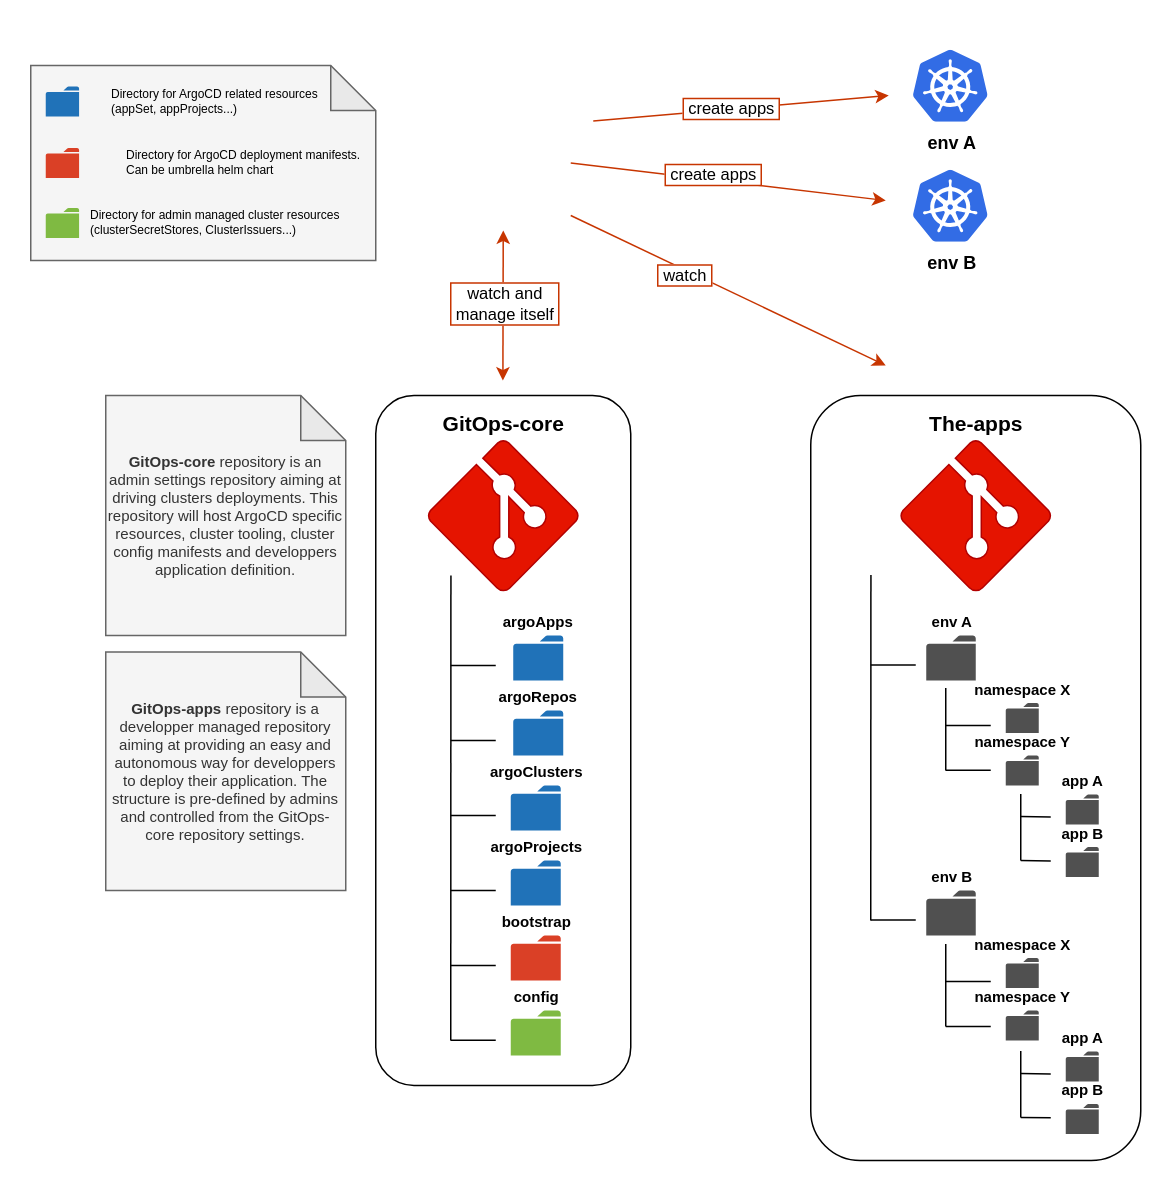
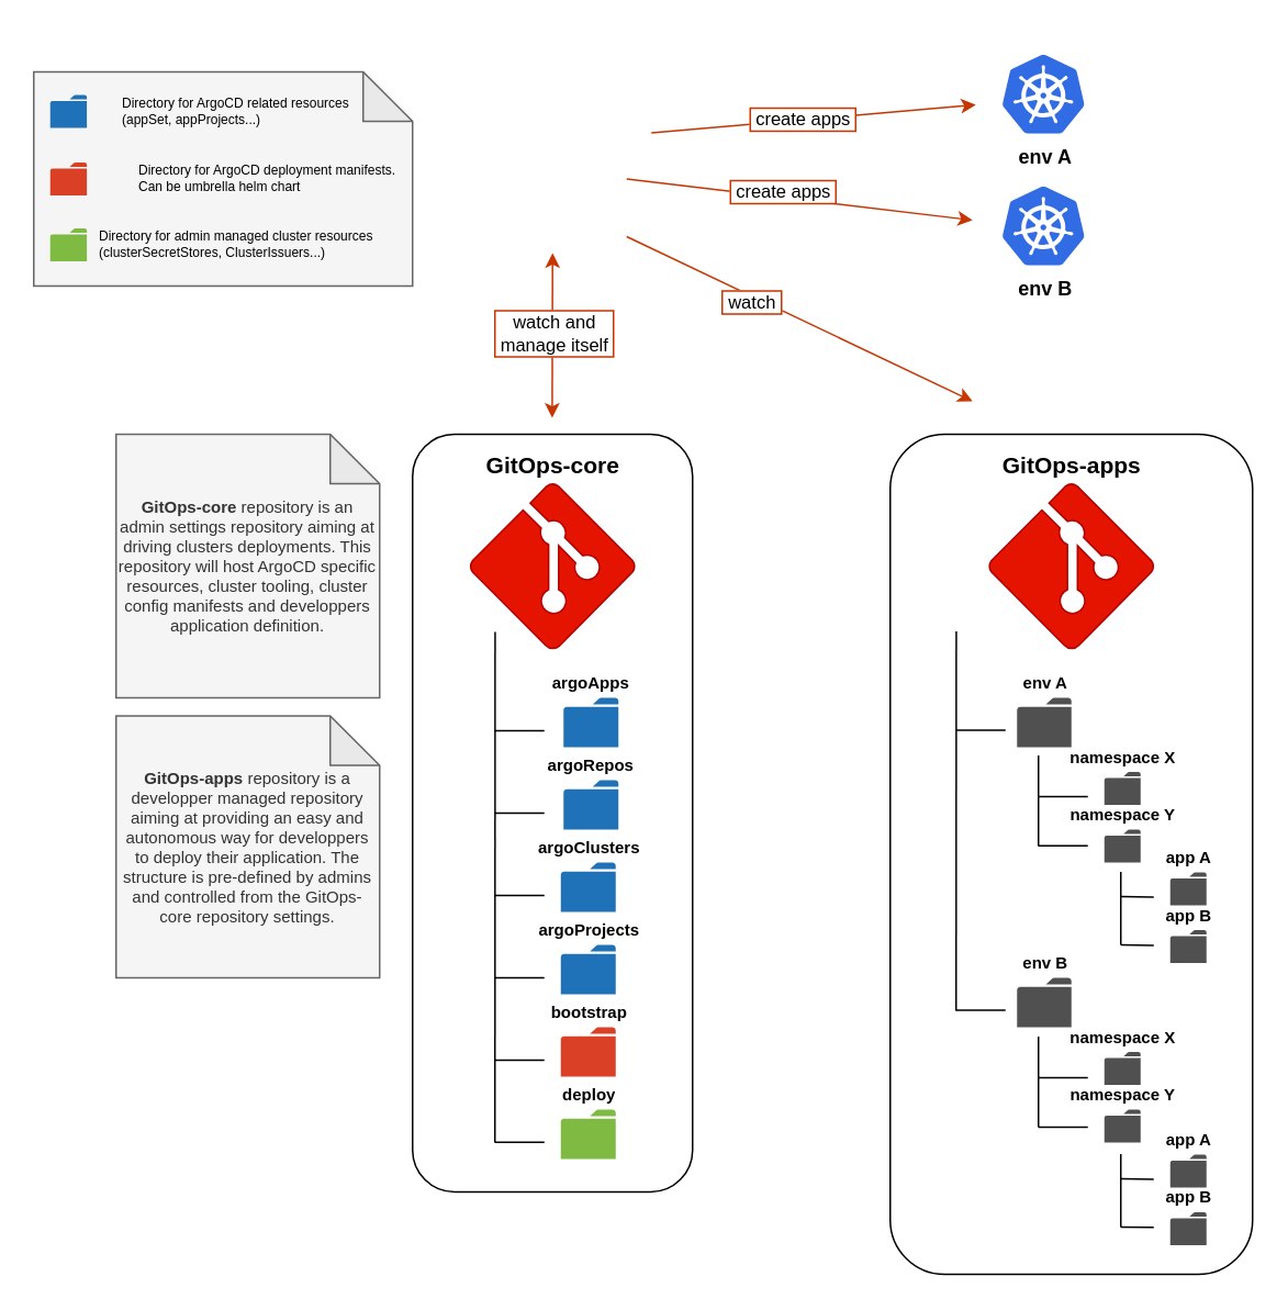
  <mxCell id="0" />
  <mxCell id="1" parent="0" />
  <mxCell id="2" value="" style="rounded=1;whiteSpace=wrap;html=1;" parent="1" vertex="1"><mxGeometry x="540" y="263" width="220" height="510" as="geometry" /></mxCell>
  <mxCell id="3" value="" style="rounded=1;whiteSpace=wrap;html=1;" parent="1" vertex="1"><mxGeometry x="250" y="263" width="170" height="460" as="geometry" /></mxCell>
  <mxCell id="4" value="argoApps" style="sketch=0;pointerEvents=1;shadow=0;dashed=0;html=1;strokeColor=none;labelPosition=center;verticalLabelPosition=top;verticalAlign=bottom;outlineConnect=0;align=center;shape=mxgraph.office.concepts.folder;fillColor=#2072B8;aspect=fixed;fontSize=10;fontStyle=1" parent="1" vertex="1"><mxGeometry x="341.66" y="423" width="33.33" height="30" as="geometry" /></mxCell>
  <mxCell id="5" value="argoRepos" style="sketch=0;pointerEvents=1;shadow=0;dashed=0;html=1;strokeColor=none;labelPosition=center;verticalLabelPosition=top;verticalAlign=bottom;outlineConnect=0;align=center;shape=mxgraph.office.concepts.folder;fillColor=#2072B8;aspect=fixed;fontSize=10;fontStyle=1" parent="1" vertex="1"><mxGeometry x="341.66" y="473" width="33.33" height="30" as="geometry" /></mxCell>
  <mxCell id="6" value="argoClusters" style="sketch=0;pointerEvents=1;shadow=0;dashed=0;html=1;strokeColor=none;labelPosition=center;verticalLabelPosition=top;verticalAlign=bottom;outlineConnect=0;align=center;shape=mxgraph.office.concepts.folder;fillColor=#2072B8;aspect=fixed;fontSize=10;fontStyle=1" parent="1" vertex="1"><mxGeometry x="340" y="523" width="33.33" height="30" as="geometry" /></mxCell>
  <mxCell id="7" value="argoProjects" style="sketch=0;pointerEvents=1;shadow=0;dashed=0;html=1;strokeColor=none;labelPosition=center;verticalLabelPosition=top;verticalAlign=bottom;outlineConnect=0;align=center;shape=mxgraph.office.concepts.folder;fillColor=#2072B8;aspect=fixed;fontSize=10;fontStyle=1" parent="1" vertex="1"><mxGeometry x="340" y="573" width="33.33" height="30" as="geometry" /></mxCell>
  <mxCell id="8" value="" style="endArrow=none;html=1;rounded=0;entryX=0.5;entryY=1;entryDx=0;entryDy=0;" parent="1" edge="1"><mxGeometry width="50" height="50" relative="1" as="geometry"><mxPoint x="300" y="693" as="sourcePoint" /><mxPoint x="300.11" y="383" as="targetPoint" /></mxGeometry></mxCell>
  <mxCell id="9" value="bootstrap" style="sketch=0;pointerEvents=1;shadow=0;dashed=0;html=1;strokeColor=none;labelPosition=center;verticalLabelPosition=top;verticalAlign=bottom;outlineConnect=0;align=center;shape=mxgraph.office.concepts.folder;fillColor=#DA4026;aspect=fixed;fontSize=10;fontStyle=1" parent="1" vertex="1"><mxGeometry x="340" y="623" width="33.33" height="30" as="geometry" /></mxCell>
- <mxCell id="10" value="config" style="sketch=0;pointerEvents=1;shadow=0;dashed=0;html=1;strokeColor=none;labelPosition=center;verticalLabelPosition=top;verticalAlign=bottom;outlineConnect=0;align=center;shape=mxgraph.office.concepts.folder;fillColor=#7FBA42;aspect=fixed;fontSize=10;fontStyle=1" parent="1" vertex="1"><mxGeometry x="340" y="673" width="33.33" height="30" as="geometry" /></mxCell>
+ <mxCell id="10" value="deploy" style="sketch=0;pointerEvents=1;shadow=0;dashed=0;html=1;strokeColor=none;labelPosition=center;verticalLabelPosition=top;verticalAlign=bottom;outlineConnect=0;align=center;shape=mxgraph.office.concepts.folder;fillColor=#7FBA42;aspect=fixed;fontSize=10;fontStyle=1" parent="1" vertex="1"><mxGeometry x="340" y="673" width="33.33" height="30" as="geometry" /></mxCell>
  <mxCell id="11" value="" style="endArrow=none;html=1;rounded=0;" parent="1" edge="1"><mxGeometry width="50" height="50" relative="1" as="geometry"><mxPoint x="300" y="692.86" as="sourcePoint" /><mxPoint x="330" y="692.86" as="targetPoint" /></mxGeometry></mxCell>
  <mxCell id="12" value="" style="endArrow=none;html=1;rounded=0;" parent="1" edge="1"><mxGeometry width="50" height="50" relative="1" as="geometry"><mxPoint x="300" y="643" as="sourcePoint" /><mxPoint x="330" y="643" as="targetPoint" /></mxGeometry></mxCell>
  <mxCell id="13" value="" style="endArrow=none;html=1;rounded=0;" parent="1" edge="1"><mxGeometry width="50" height="50" relative="1" as="geometry"><mxPoint x="300" y="593" as="sourcePoint" /><mxPoint x="330" y="593" as="targetPoint" /></mxGeometry></mxCell>
  <mxCell id="14" value="" style="endArrow=none;html=1;rounded=0;" parent="1" edge="1"><mxGeometry width="50" height="50" relative="1" as="geometry"><mxPoint x="300" y="543" as="sourcePoint" /><mxPoint x="330" y="543" as="targetPoint" /></mxGeometry></mxCell>
  <mxCell id="15" value="" style="endArrow=none;html=1;rounded=0;" parent="1" edge="1"><mxGeometry width="50" height="50" relative="1" as="geometry"><mxPoint x="300" y="493" as="sourcePoint" /><mxPoint x="330" y="493" as="targetPoint" /></mxGeometry></mxCell>
  <mxCell id="16" value="" style="endArrow=none;html=1;rounded=0;" parent="1" edge="1"><mxGeometry width="50" height="50" relative="1" as="geometry"><mxPoint x="300" y="443" as="sourcePoint" /><mxPoint x="330" y="443" as="targetPoint" /></mxGeometry></mxCell>
  <mxCell id="17" value="" style="endArrow=none;html=1;rounded=0;entryX=0.5;entryY=1;entryDx=0;entryDy=0;" parent="1" edge="1"><mxGeometry width="50" height="50" relative="1" as="geometry"><mxPoint x="580" y="613" as="sourcePoint" /><mxPoint x="580.11" y="382.73" as="targetPoint" /></mxGeometry></mxCell>
  <mxCell id="18" value="" style="endArrow=none;html=1;rounded=0;" parent="1" edge="1"><mxGeometry width="50" height="50" relative="1" as="geometry"><mxPoint x="580" y="612.73" as="sourcePoint" /><mxPoint x="610" y="612.73" as="targetPoint" /></mxGeometry></mxCell>
  <mxCell id="19" value="" style="endArrow=none;html=1;rounded=0;" parent="1" edge="1"><mxGeometry width="50" height="50" relative="1" as="geometry"><mxPoint x="580" y="442.73" as="sourcePoint" /><mxPoint x="610" y="442.73" as="targetPoint" /></mxGeometry></mxCell>
  <mxCell id="20" value="env A" style="sketch=0;pointerEvents=1;shadow=0;dashed=0;html=1;strokeColor=none;fillColor=#505050;labelPosition=center;verticalLabelPosition=top;verticalAlign=bottom;outlineConnect=0;align=center;shape=mxgraph.office.concepts.folder;fontSize=10;fontStyle=1" parent="1" vertex="1"><mxGeometry x="617" y="423" width="33" height="30" as="geometry" /></mxCell>
  <mxCell id="21" value="env B" style="sketch=0;pointerEvents=1;shadow=0;dashed=0;html=1;strokeColor=none;fillColor=#505050;labelPosition=center;verticalLabelPosition=top;verticalAlign=bottom;outlineConnect=0;align=center;shape=mxgraph.office.concepts.folder;fontSize=10;fontStyle=1" parent="1" vertex="1"><mxGeometry x="617" y="593" width="33" height="30" as="geometry" /></mxCell>
  <mxCell id="22" value="namespace X" style="sketch=0;pointerEvents=1;shadow=0;dashed=0;html=1;strokeColor=none;fillColor=#505050;labelPosition=center;verticalLabelPosition=top;verticalAlign=bottom;outlineConnect=0;align=center;shape=mxgraph.office.concepts.folder;fontSize=10;aspect=fixed;fontStyle=1" parent="1" vertex="1"><mxGeometry x="670" y="468" width="22" height="20" as="geometry" /></mxCell>
  <mxCell id="23" value="namespace Y" style="sketch=0;pointerEvents=1;shadow=0;dashed=0;html=1;strokeColor=none;fillColor=#505050;labelPosition=center;verticalLabelPosition=top;verticalAlign=bottom;outlineConnect=0;align=center;shape=mxgraph.office.concepts.folder;fontSize=10;aspect=fixed;fontStyle=1" parent="1" vertex="1"><mxGeometry x="670" y="503" width="22" height="20" as="geometry" /></mxCell>
  <mxCell id="24" value="namespace X" style="sketch=0;pointerEvents=1;shadow=0;dashed=0;html=1;strokeColor=none;fillColor=#505050;labelPosition=center;verticalLabelPosition=top;verticalAlign=bottom;outlineConnect=0;align=center;shape=mxgraph.office.concepts.folder;fontSize=10;aspect=fixed;fontStyle=1" parent="1" vertex="1"><mxGeometry x="670" y="638" width="22" height="20" as="geometry" /></mxCell>
  <mxCell id="25" value="namespace Y" style="sketch=0;pointerEvents=1;shadow=0;dashed=0;html=1;strokeColor=none;fillColor=#505050;labelPosition=center;verticalLabelPosition=top;verticalAlign=bottom;outlineConnect=0;align=center;shape=mxgraph.office.concepts.folder;fontSize=10;aspect=fixed;fontStyle=1" parent="1" vertex="1"><mxGeometry x="670" y="673" width="22" height="20" as="geometry" /></mxCell>
  <mxCell id="26" value="app A" style="sketch=0;pointerEvents=1;shadow=0;dashed=0;html=1;strokeColor=none;fillColor=#505050;labelPosition=center;verticalLabelPosition=top;verticalAlign=bottom;outlineConnect=0;align=center;shape=mxgraph.office.concepts.folder;fontSize=10;aspect=fixed;fontStyle=1" parent="1" vertex="1"><mxGeometry x="710" y="529" width="22" height="20" as="geometry" /></mxCell>
  <mxCell id="27" value="app B" style="sketch=0;pointerEvents=1;shadow=0;dashed=0;html=1;strokeColor=none;fillColor=#505050;labelPosition=center;verticalLabelPosition=top;verticalAlign=bottom;outlineConnect=0;align=center;shape=mxgraph.office.concepts.folder;fontSize=10;aspect=fixed;fontStyle=1" parent="1" vertex="1"><mxGeometry x="710" y="564" width="22" height="20" as="geometry" /></mxCell>
  <mxCell id="28" value="" style="endArrow=none;html=1;rounded=0;" parent="1" edge="1"><mxGeometry width="50" height="50" relative="1" as="geometry"><mxPoint x="630" y="513" as="sourcePoint" /><mxPoint x="630" y="458" as="targetPoint" /></mxGeometry></mxCell>
  <mxCell id="29" value="" style="endArrow=none;html=1;rounded=0;" parent="1" edge="1"><mxGeometry width="50" height="50" relative="1" as="geometry"><mxPoint x="630" y="512.89" as="sourcePoint" /><mxPoint x="660" y="512.89" as="targetPoint" /></mxGeometry></mxCell>
  <mxCell id="30" value="" style="endArrow=none;html=1;rounded=0;" parent="1" edge="1"><mxGeometry width="50" height="50" relative="1" as="geometry"><mxPoint x="630" y="483" as="sourcePoint" /><mxPoint x="660" y="483" as="targetPoint" /></mxGeometry></mxCell>
  <mxCell id="31" value="" style="endArrow=none;html=1;rounded=0;" parent="1" edge="1"><mxGeometry width="50" height="50" relative="1" as="geometry"><mxPoint x="630" y="683.71" as="sourcePoint" /><mxPoint x="630" y="628.71" as="targetPoint" /></mxGeometry></mxCell>
  <mxCell id="32" value="" style="endArrow=none;html=1;rounded=0;" parent="1" edge="1"><mxGeometry width="50" height="50" relative="1" as="geometry"><mxPoint x="630" y="683.6" as="sourcePoint" /><mxPoint x="660" y="683.6" as="targetPoint" /></mxGeometry></mxCell>
  <mxCell id="33" value="" style="endArrow=none;html=1;rounded=0;" parent="1" edge="1"><mxGeometry width="50" height="50" relative="1" as="geometry"><mxPoint x="630" y="653.71" as="sourcePoint" /><mxPoint x="660" y="653.71" as="targetPoint" /></mxGeometry></mxCell>
  <mxCell id="34" value="" style="endArrow=none;html=1;rounded=0;" parent="1" edge="1"><mxGeometry width="50" height="50" relative="1" as="geometry"><mxPoint x="680" y="573" as="sourcePoint" /><mxPoint x="680" y="528.71" as="targetPoint" /></mxGeometry></mxCell>
  <mxCell id="35" value="" style="endArrow=none;html=1;rounded=0;" parent="1" edge="1"><mxGeometry width="50" height="50" relative="1" as="geometry"><mxPoint x="680" y="543.71" as="sourcePoint" /><mxPoint x="700" y="544" as="targetPoint" /></mxGeometry></mxCell>
  <mxCell id="36" value="" style="endArrow=none;html=1;rounded=0;" parent="1" edge="1"><mxGeometry width="50" height="50" relative="1" as="geometry"><mxPoint x="680" y="573" as="sourcePoint" /><mxPoint x="700" y="573.29" as="targetPoint" /></mxGeometry></mxCell>
  <mxCell id="37" value="app A" style="sketch=0;pointerEvents=1;shadow=0;dashed=0;html=1;strokeColor=none;fillColor=#505050;labelPosition=center;verticalLabelPosition=top;verticalAlign=bottom;outlineConnect=0;align=center;shape=mxgraph.office.concepts.folder;fontSize=10;aspect=fixed;fontStyle=1" parent="1" vertex="1"><mxGeometry x="710" y="700.29" width="22" height="20" as="geometry" /></mxCell>
  <mxCell id="38" value="app B" style="sketch=0;pointerEvents=1;shadow=0;dashed=0;html=1;strokeColor=none;fillColor=#505050;labelPosition=center;verticalLabelPosition=top;verticalAlign=bottom;outlineConnect=0;align=center;shape=mxgraph.office.concepts.folder;fontSize=10;aspect=fixed;fontStyle=1" parent="1" vertex="1"><mxGeometry x="710" y="735.29" width="22" height="20" as="geometry" /></mxCell>
  <mxCell id="39" value="" style="endArrow=none;html=1;rounded=0;" parent="1" edge="1"><mxGeometry width="50" height="50" relative="1" as="geometry"><mxPoint x="680" y="744.29" as="sourcePoint" /><mxPoint x="680" y="700" as="targetPoint" /></mxGeometry></mxCell>
  <mxCell id="40" value="" style="endArrow=none;html=1;rounded=0;" parent="1" edge="1"><mxGeometry width="50" height="50" relative="1" as="geometry"><mxPoint x="680" y="715" as="sourcePoint" /><mxPoint x="700" y="715.29" as="targetPoint" /></mxGeometry></mxCell>
  <mxCell id="41" value="" style="endArrow=none;html=1;rounded=0;" parent="1" edge="1"><mxGeometry width="50" height="50" relative="1" as="geometry"><mxPoint x="680" y="744.29" as="sourcePoint" /><mxPoint x="700" y="744.58" as="targetPoint" /></mxGeometry></mxCell>
  <mxCell id="42" value="" style="endArrow=classic;startArrow=classic;html=1;rounded=0;fillColor=#fa6800;strokeColor=#C73500;curved=1;" parent="1" edge="1"><mxGeometry width="50" height="50" relative="1" as="geometry"><mxPoint x="334.76" y="253" as="sourcePoint" /><mxPoint x="335" y="153" as="targetPoint" /></mxGeometry></mxCell>
  <mxCell id="43" value="watch and&lt;br&gt;&amp;nbsp;manage itself&amp;nbsp;" style="edgeLabel;html=1;align=center;verticalAlign=middle;resizable=0;points=[];labelBorderColor=#C73500;fontColor=#000000;" parent="42" vertex="1" connectable="0"><mxGeometry x="0.04" y="-1" relative="1" as="geometry"><mxPoint as="offset" /></mxGeometry></mxCell>
  <mxCell id="44" value="" style="endArrow=classic;html=1;rounded=0;fillColor=#fa6800;strokeColor=#C73500;curved=1;" parent="1" edge="1"><mxGeometry width="50" height="50" relative="1" as="geometry"><mxPoint x="380" y="143" as="sourcePoint" /><mxPoint x="590" y="243" as="targetPoint" /></mxGeometry></mxCell>
  <mxCell id="45" value="&amp;nbsp;watch&amp;nbsp;" style="edgeLabel;html=1;align=center;verticalAlign=middle;resizable=0;points=[];labelBorderColor=#C73500;fontColor=#000000;" parent="44" vertex="1" connectable="0"><mxGeometry x="-0.27" y="-3" relative="1" as="geometry"><mxPoint as="offset" /></mxGeometry></mxCell>
  <mxCell id="46" value="env A" style="image;sketch=0;aspect=fixed;html=1;points=[];align=center;fontSize=12;image=img/lib/mscae/Kubernetes.svg;fontStyle=1" parent="1" vertex="1"><mxGeometry x="608.5" y="33" width="50" height="48" as="geometry" /></mxCell>
  <mxCell id="47" value="env B" style="image;sketch=0;aspect=fixed;html=1;points=[];align=center;fontSize=12;image=img/lib/mscae/Kubernetes.svg;fontStyle=1" parent="1" vertex="1"><mxGeometry x="608.5" y="113" width="50" height="48" as="geometry" /></mxCell>
  <mxCell id="48" value="" style="endArrow=classic;html=1;rounded=0;curved=1;fillColor=#fa6800;strokeColor=#C73500;exitX=1;exitY=0.5;exitDx=0;exitDy=0;" parent="1" edge="1" source="61"><mxGeometry width="50" height="50" relative="1" as="geometry"><mxPoint x="382" y="73" as="sourcePoint" /><mxPoint x="592" y="63" as="targetPoint" /></mxGeometry></mxCell>
  <mxCell id="49" value="&amp;nbsp;create apps&amp;nbsp;" style="edgeLabel;html=1;align=center;verticalAlign=middle;resizable=0;points=[];labelBorderColor=#C73500;fontColor=#000000;" parent="48" vertex="1" connectable="0"><mxGeometry x="-0.07" y="1" relative="1" as="geometry"><mxPoint as="offset" /></mxGeometry></mxCell>
  <mxCell id="50" value="" style="endArrow=classic;html=1;rounded=0;fillColor=#fa6800;strokeColor=#C73500;curved=1;" parent="1" edge="1"><mxGeometry width="50" height="50" relative="1" as="geometry"><mxPoint x="380" y="108" as="sourcePoint" /><mxPoint x="590" y="133" as="targetPoint" /></mxGeometry></mxCell>
  <mxCell id="51" value="&amp;nbsp;create apps&amp;nbsp;" style="edgeLabel;html=1;align=center;verticalAlign=middle;resizable=0;points=[];labelBorderColor=#C73500;fontColor=#000000;" parent="50" vertex="1" connectable="0"><mxGeometry x="-0.149" y="3" relative="1" as="geometry"><mxPoint x="5" as="offset" /></mxGeometry></mxCell>
  <mxCell id="52" value="" style="shape=note;whiteSpace=wrap;html=1;backgroundOutline=1;darkOpacity=0.05;fillColor=#f5f5f5;strokeColor=#666666;fontColor=#333333;" parent="1" vertex="1"><mxGeometry x="20" y="43" width="230" height="130" as="geometry" /></mxCell>
  <mxCell id="53" value="" style="sketch=0;pointerEvents=1;shadow=0;dashed=0;html=1;strokeColor=none;labelPosition=center;verticalLabelPosition=top;verticalAlign=bottom;outlineConnect=0;align=center;shape=mxgraph.office.concepts.folder;fillColor=#2072B8;aspect=fixed;fontSize=10;fontStyle=1" parent="1" vertex="1"><mxGeometry x="30" y="57" width="22.22" height="20" as="geometry" /></mxCell>
  <mxCell id="54" value="Directory for ArgoCD related resources (appSet, appProjects...)" style="text;html=1;align=left;verticalAlign=middle;whiteSpace=wrap;rounded=0;fontSize=8;" parent="1" vertex="1"><mxGeometry x="72" y="52" width="155" height="30" as="geometry" /></mxCell>
  <mxCell id="55" value="Directory for ArgoCD deployment manifests. Can be umbrella helm chart" style="text;html=1;align=left;verticalAlign=middle;whiteSpace=wrap;rounded=0;fontSize=8;" parent="1" vertex="1"><mxGeometry x="82" y="93" width="163" height="30" as="geometry" /></mxCell>
  <mxCell id="56" value="" style="sketch=0;pointerEvents=1;shadow=0;dashed=0;html=1;strokeColor=none;labelPosition=center;verticalLabelPosition=top;verticalAlign=bottom;outlineConnect=0;align=center;shape=mxgraph.office.concepts.folder;fillColor=#DA4026;aspect=fixed;fontSize=10;fontStyle=1" parent="1" vertex="1"><mxGeometry x="30" y="98" width="22.22" height="20" as="geometry" /></mxCell>
  <mxCell id="57" value="" style="sketch=0;pointerEvents=1;shadow=0;dashed=0;html=1;strokeColor=none;labelPosition=center;verticalLabelPosition=top;verticalAlign=bottom;outlineConnect=0;align=center;shape=mxgraph.office.concepts.folder;fillColor=#7FBA42;aspect=fixed;fontSize=10;fontStyle=1" parent="1" vertex="1"><mxGeometry x="30" y="138" width="22.22" height="20" as="geometry" /></mxCell>
  <mxCell id="58" value="Directory for admin managed cluster resources (clusterSecretStores, ClusterIssuers...)" style="text;html=1;align=left;verticalAlign=middle;whiteSpace=wrap;rounded=0;fontSize=8;" parent="1" vertex="1"><mxGeometry x="57.5" y="133" width="172.5" height="30" as="geometry" /></mxCell>
  <mxCell id="59" value="&lt;b style=&quot;font-size: 10px;&quot;&gt;GitOps-core&lt;/b&gt; repository is an admin settings repository aiming at driving clusters deployments. This repository will host ArgoCD specific resources, cluster tooling, cluster config manifests and developpers application definition." style="shape=note;whiteSpace=wrap;html=1;backgroundOutline=1;darkOpacity=0.05;fillColor=#f5f5f5;strokeColor=#666666;fontColor=#333333;fontSize=10;" parent="1" vertex="1"><mxGeometry x="70" y="263" width="160" height="160" as="geometry" /></mxCell>
  <mxCell id="60" value="&lt;b style=&quot;font-size: 10px;&quot;&gt;GitOps-apps&amp;nbsp;&lt;/b&gt;repository is a developper managed repository aiming at providing an easy and autonomous way for developpers to deploy their application. The structure is pre-defined by admins and controlled from the GitOps-core repository settings." style="shape=note;whiteSpace=wrap;html=1;backgroundOutline=1;darkOpacity=0.05;fillColor=#f5f5f5;strokeColor=#666666;fontColor=#333333;fontSize=10;" parent="1" vertex="1"><mxGeometry x="70" y="434" width="160" height="159" as="geometry" /></mxCell>
  <mxCell id="61" value="" style="shape=image;verticalLabelPosition=bottom;labelBackgroundColor=default;verticalAlign=top;aspect=fixed;imageAspect=0;image=https://styles.redditmedia.com/t5_4wmnyu/styles/communityIcon_2pv56jvnhlh71.png;" vertex="1" parent="1"><mxGeometry x="275" y="20" width="120" height="120" as="geometry" /></mxCell>
  <mxCell id="62" value="&lt;font style=&quot;font-size: 14px;&quot; color=&quot;#000000&quot;&gt;GitOps-core&lt;/font&gt;" style="verticalLabelPosition=top;html=1;verticalAlign=bottom;align=center;strokeColor=#B20000;fillColor=#e51400;shape=mxgraph.azure.git_repository;fontColor=#ffffff;fontStyle=1;labelPosition=center;fontSize=14;aspect=fixed;" vertex="1" parent="1"><mxGeometry x="285" y="293" width="100" height="100" as="geometry" /></mxCell>
- <mxCell id="63" value="&lt;font style=&quot;font-size: 14px;&quot; color=&quot;#000000&quot;&gt;The-apps&lt;/font&gt;" style="verticalLabelPosition=top;html=1;verticalAlign=bottom;align=center;strokeColor=#B20000;fillColor=#e51400;shape=mxgraph.azure.git_repository;fontColor=#ffffff;fontStyle=1;labelPosition=center;fontSize=14;aspect=fixed;" vertex="1" parent="1"><mxGeometry x="600" y="293" width="100" height="100" as="geometry" /></mxCell>
+ <mxCell id="63" value="&lt;font style=&quot;font-size: 14px;&quot; color=&quot;#000000&quot;&gt;GitOps-apps&lt;/font&gt;" style="verticalLabelPosition=top;html=1;verticalAlign=bottom;align=center;strokeColor=#B20000;fillColor=#e51400;shape=mxgraph.azure.git_repository;fontColor=#ffffff;fontStyle=1;labelPosition=center;fontSize=14;aspect=fixed;" vertex="1" parent="1"><mxGeometry x="600" y="293" width="100" height="100" as="geometry" /></mxCell>
